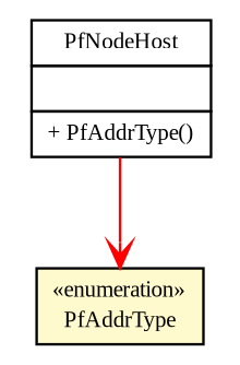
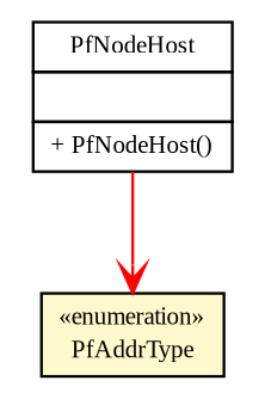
  digraph {
    fontname="Liberation Serif"
    node [fontcolor=black fontname="Liberation Serif" fontsize=9.0 shape=plaintext]
    n1 [label=<<table border="0" cellborder="1" cellspacing="0" cellpadding="2" port="p" bgcolor="lemonChiffon" href="./PfAddrType.html"> 		<tr><td><table border="0" cellspacing="0" cellpadding="1"> 			<tr><td> &laquo;enumeration&raquo; </td></tr> 			<tr><td> PfAddrType </td></tr> 		</table></td></tr> 		</table>>]
-   n2 [label=<<table border="0" cellborder="1" cellspacing="0" cellpadding="2" port="p" href="./PfNodeHost.html"> 		<tr><td><table border="0" cellspacing="0" cellpadding="1"> 			<tr><td> PfNodeHost </td></tr> 		</table></td></tr> 		<tr><td><table border="0" cellspacing="0" cellpadding="1"> 			<tr><td align="left">  </td></tr> 		</table></td></tr> 		<tr><td><table border="0" cellspacing="0" cellpadding="1"> 			<tr><td align="left"> + PfAddrType() </td></tr> 		</table></td></tr> 		</table>>]
+   n2 [label=<<table border="0" cellborder="1" cellspacing="0" cellpadding="2" port="p" href="./PfNodeHost.html"> 		<tr><td><table border="0" cellspacing="0" cellpadding="1"> 			<tr><td> PfNodeHost </td></tr> 		</table></td></tr> 		<tr><td><table border="0" cellspacing="0" cellpadding="1"> 			<tr><td align="left">  </td></tr> 		</table></td></tr> 		<tr><td><table border="0" cellspacing="0" cellpadding="1"> 			<tr><td align="left"> + PfNodeHost() </td></tr> 		</table></td></tr> 		</table>>]
    n2 -> n1 [arrowhead=open color=red fontcolor=black fontname="Liberation Serif" fontsize=10.0 headport=p labelfontname=Helvetica labelfontsize=10 tailport=p]
  }
